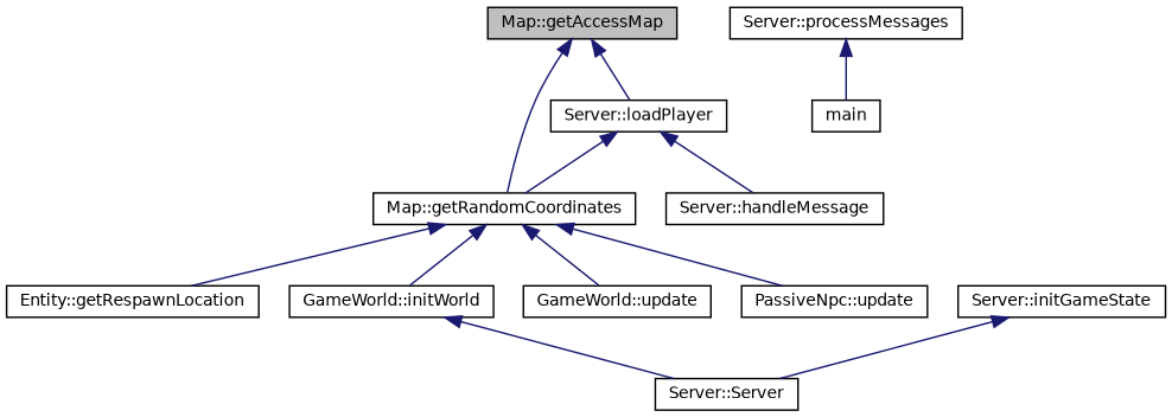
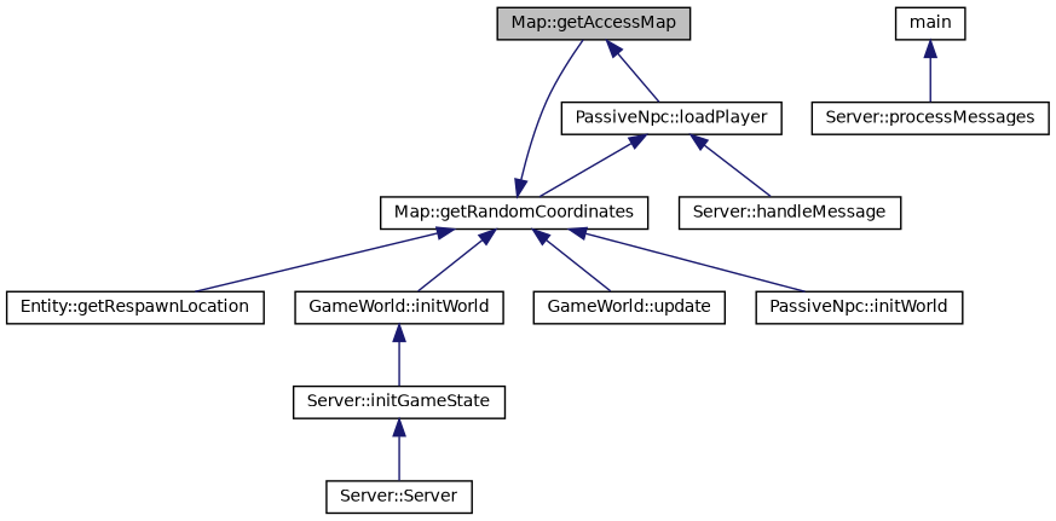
  digraph {
    rankdir=TB
    node [color=black fillcolor=white fontname=Helvetica fontsize=10 shape=record style=filled]
    edge [color=midnightblue dir=back fontname=Helvetica fontsize=10 labelfontname=Helvetica labelfontsize=10 style=solid]
    n1 [fillcolor=grey75 fontcolor=black height=0.2 label="Map::getAccessMap" width=0.4]
    n2 [height=0.2 label="Map::getRandomCoordinates" width=0.4]
-   n3 [height=0.2 label="Server::loadPlayer" width=0.4]
+   n3 [height=0.2 label="PassiveNpc::loadPlayer" width=0.4]
    n4 [height=0.2 label="Entity::getRespawnLocation" width=0.4]
    n5 [height=0.2 label="GameWorld::initWorld" width=0.4]
    n6 [height=0.2 label="GameWorld::update" width=0.4]
-   n7 [height=0.2 label="PassiveNpc::update" width=0.4]
+   n7 [height=0.2 label="PassiveNpc::initWorld" width=0.4]
    n8 [height=0.2 label="Server::handleMessage" width=0.4]
    n9 [height=0.2 label="Server::initGameState" width=0.4]
    n10 [height=0.2 label="Server::Server" width=0.4]
    n11 [height=0.2 label="Server::processMessages" width=0.4]
    n12 [height=0.2 label=main width=0.4]
-   n1 -> n2
+   n2 -> n1
    n1 -> n3
    n2 -> n4
    n2 -> n5
    n2 -> n6
    n2 -> n7
    n3 -> n2
    n3 -> n8
-   n5 -> n10
+   n5 -> n9
    n9 -> n10
-   n11 -> n12
+   n12 -> n11
  }
